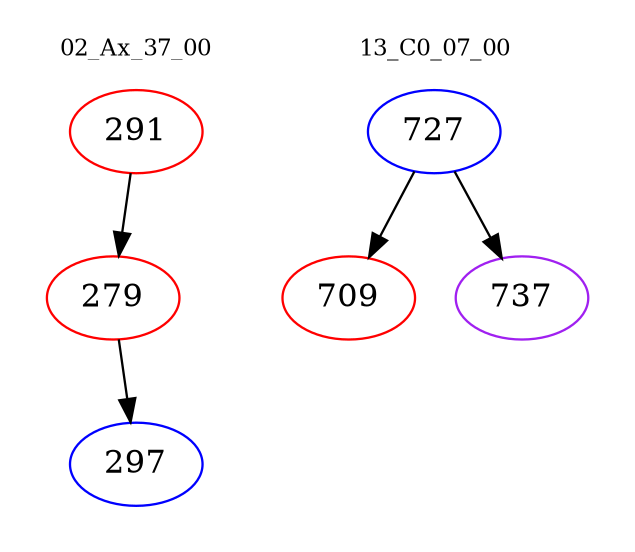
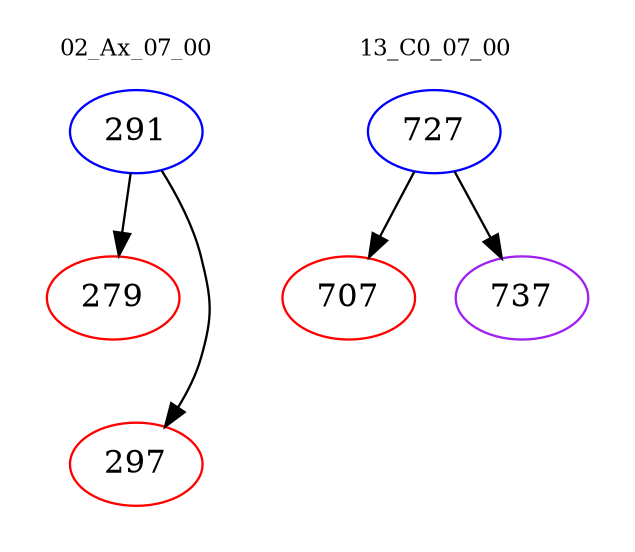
  digraph {
    node [color=blue]
    edge [color=black]
-   n1 [color=red label=291]
+   n1 [label=291]
    n2 [color=red label=279]
-   n3 [label=297]
+   n3 [color=red label=297]
    n4 [label=727]
-   n5 [color=red label=709]
+   n5 [color=red label=707]
    n6 [color=purple label=737]
    subgraph cluster_1 {
      color=white
      fontsize=10
-     label="02_Ax_37_00"
+     label="02_Ax_07_00"
      n1
      n2
      n3
    }
    subgraph cluster_2 {
      color=white
      fontsize=10
      label="13_C0_07_00"
      n4
      n5
      n6
    }
    n1 -> n2
-   n2 -> n3
+   n1 -> n3
    n4 -> n5
    n4 -> n6
  }
